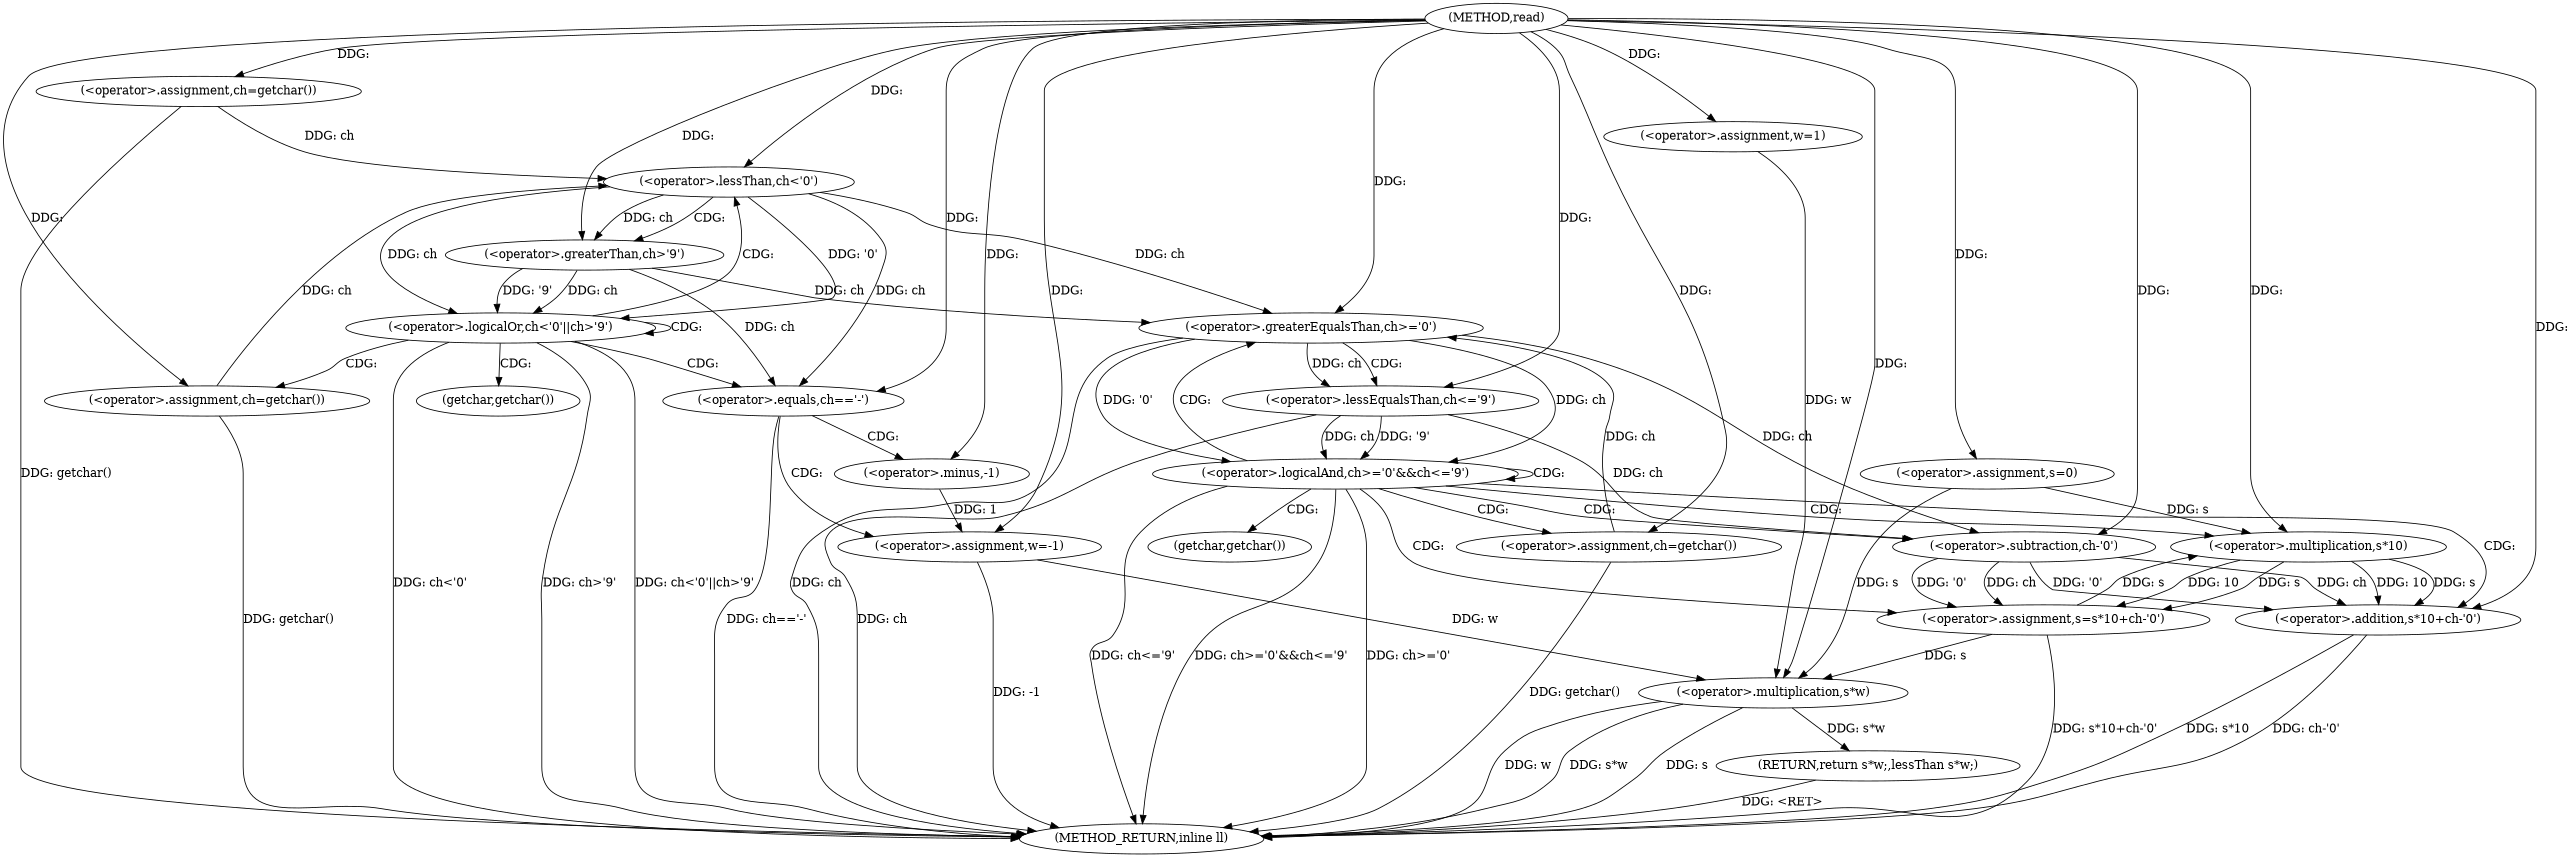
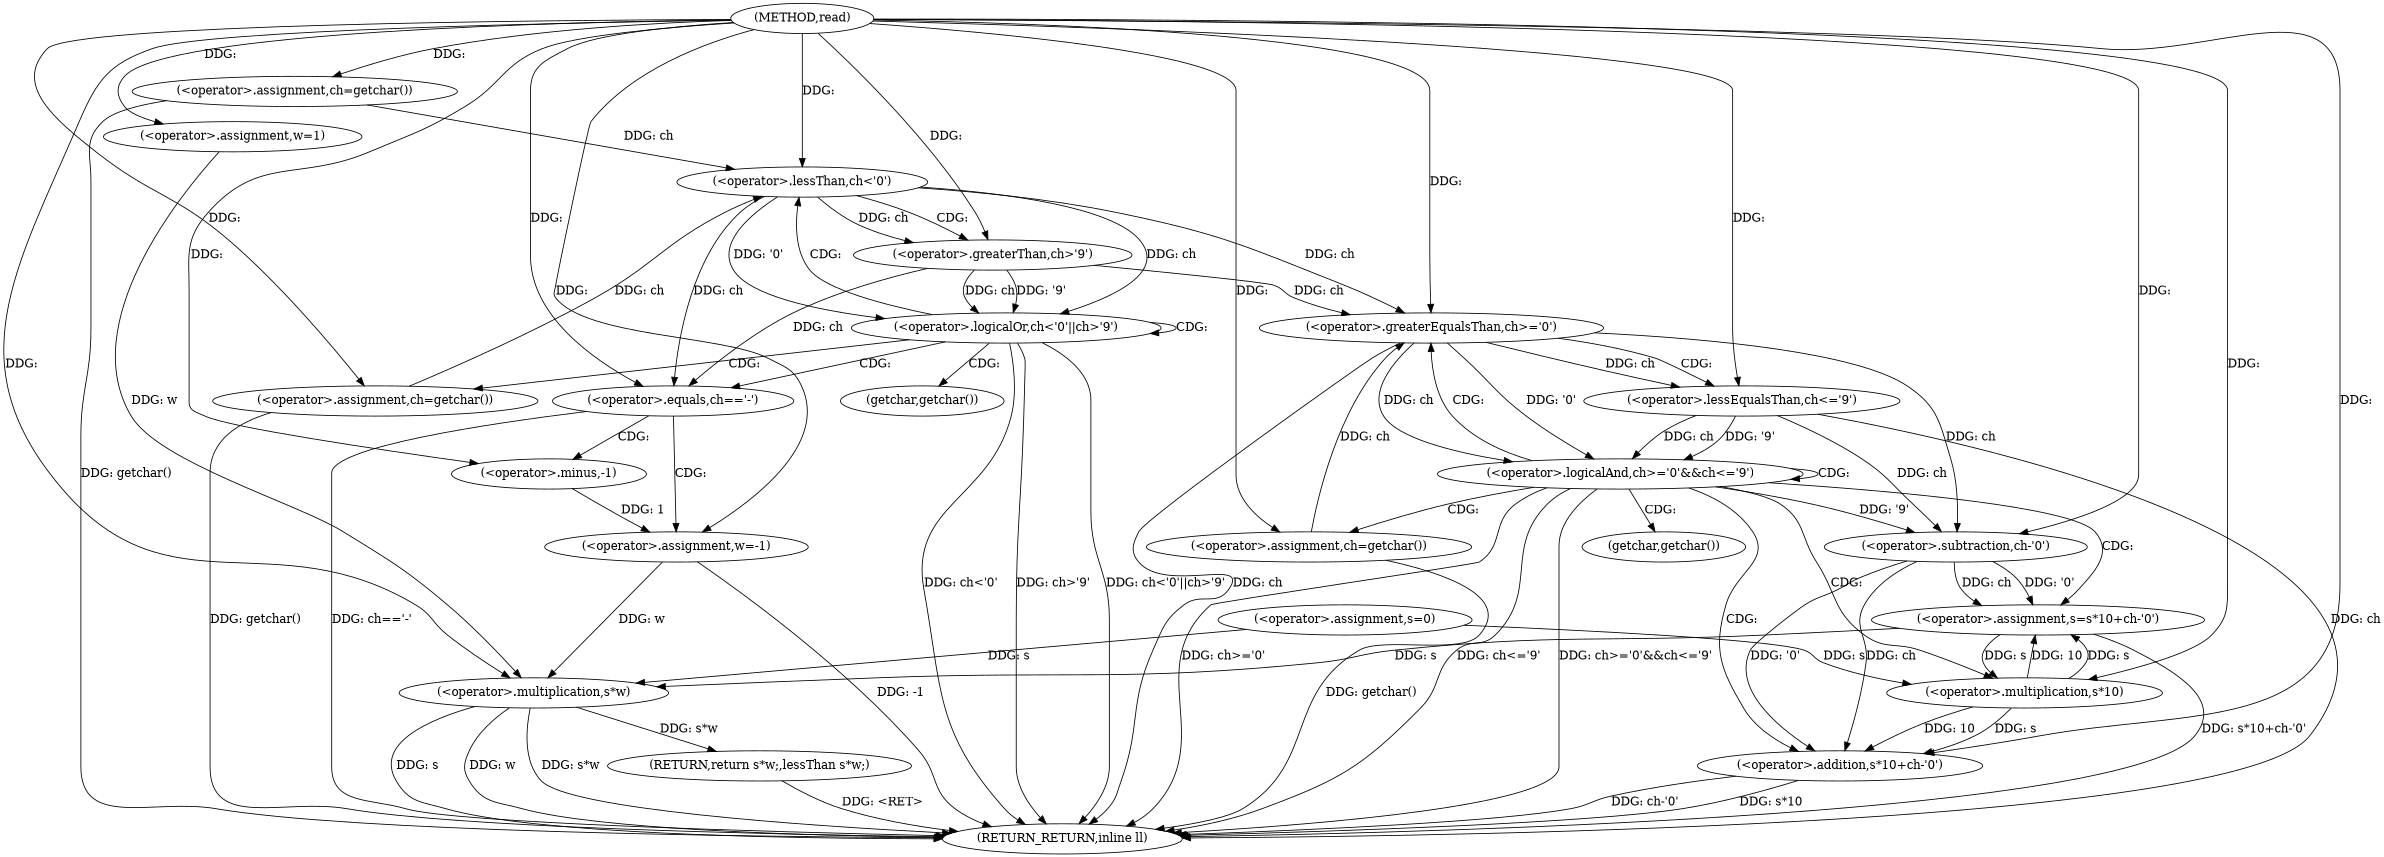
  digraph {
    n1 [label="(METHOD,read)"]
    n2 [label="(<operator>.assignment,s=0)"]
    n3 [label="(<operator>.assignment,w=1)"]
    n4 [label="(<operator>.assignment,ch=getchar())"]
    n5 [label="(<operator>.multiplication,s*w)"]
    n6 [label="(<operator>.assignment,ch=getchar())"]
    n7 [label="(<operator>.assignment,ch=getchar())"]
    n8 [label="(<operator>.lessThan,ch<'0')"]
    n9 [label="(<operator>.greaterThan,ch>'9')"]
    n10 [label="(<operator>.equals,ch=='-')"]
    n11 [label="(<operator>.assignment,w=-1)"]
    n12 [label="(<operator>.greaterEqualsThan,ch>='0')"]
    n13 [label="(<operator>.lessEqualsThan,ch<='9')"]
    n14 [label="(<operator>.minus,-1)"]
    n15 [label="(<operator>.multiplication,s*10)"]
    n16 [label="(<operator>.subtraction,ch-'0')"]
    n17 [label="(<operator>.addition,s*10+ch-'0')"]
-   n18 [label="(METHOD_RETURN,inline ll)"]
+   n18 [label="(RETURN_RETURN,inline ll)"]
    n19 [label="(RETURN,return s*w;,lessThan s*w;)"]
    n20 [label="(<operator>.assignment,s=s*10+ch-'0')"]
    n21 [label="(<operator>.logicalOr,ch<'0'||ch>'9')"]
    n22 [label="(<operator>.logicalAnd,ch>='0'&&ch<='9')"]
    n23 [label="(getchar,getchar())"]
    n24 [label="(getchar,getchar())"]
-   n1 -> n2 [label="DDG: "]
    n1 -> n3 [label="DDG: "]
    n1 -> n4 [label="DDG: "]
    n1 -> n5 [label="DDG: "]
    n1 -> n6 [label="DDG: "]
    n1 -> n7 [label="DDG: "]
    n1 -> n8 [label="DDG: "]
    n1 -> n9 [label="DDG: "]
    n1 -> n10 [label="DDG: "]
    n1 -> n11 [label="DDG: "]
    n1 -> n12 [label="DDG: "]
    n1 -> n13 [label="DDG: "]
    n1 -> n14 [label="DDG: "]
    n1 -> n15 [label="DDG: "]
    n1 -> n16 [label="DDG: "]
    n1 -> n17 [label="DDG: "]
    n2 -> n5 [label="DDG: s"]
    n2 -> n15 [label="DDG: s"]
    n3 -> n5 [label="DDG: w"]
    n4 -> n8 [label="DDG: ch"]
    n4 -> n18 [label="DDG: getchar()"]
    n5 -> n18 [label="DDG: s"]
    n5 -> n18 [label="DDG: w"]
    n5 -> n18 [label="DDG: s*w"]
    n5 -> n19 [label="DDG: s*w"]
    n6 -> n8 [label="DDG: ch"]
    n6 -> n18 [label="DDG: getchar()"]
    n7 -> n12 [label="DDG: ch"]
    n7 -> n18 [label="DDG: getchar()"]
    n8 -> n9 [label="DDG: ch"]
    n8 -> n9 [label="CDG: "]
    n8 -> n10 [label="DDG: ch"]
    n8 -> n12 [label="DDG: ch"]
    n8 -> n21 [label="DDG: ch"]
    n8 -> n21 [label="DDG: '0'"]
    n9 -> n10 [label="DDG: ch"]
    n9 -> n12 [label="DDG: ch"]
    n9 -> n21 [label="DDG: ch"]
    n9 -> n21 [label="DDG: '9'"]
    n10 -> n11 [label="CDG: "]
    n10 -> n14 [label="CDG: "]
    n10 -> n18 [label="DDG: ch=='-'"]
    n11 -> n5 [label="DDG: w"]
    n11 -> n18 [label="DDG: -1"]
    n12 -> n13 [label="DDG: ch"]
    n12 -> n13 [label="CDG: "]
    n12 -> n16 [label="DDG: ch"]
    n12 -> n18 [label="DDG: ch"]
    n12 -> n22 [label="DDG: '0'"]
    n12 -> n22 [label="DDG: ch"]
    n13 -> n16 [label="DDG: ch"]
    n13 -> n18 [label="DDG: ch"]
    n13 -> n22 [label="DDG: ch"]
    n13 -> n22 [label="DDG: '9'"]
    n14 -> n11 [label="DDG: 1"]
    n15 -> n17 [label="DDG: 10"]
    n15 -> n17 [label="DDG: s"]
    n15 -> n20 [label="DDG: 10"]
    n15 -> n20 [label="DDG: s"]
    n16 -> n17 [label="DDG: '0'"]
    n16 -> n17 [label="DDG: ch"]
    n16 -> n20 [label="DDG: '0'"]
    n16 -> n20 [label="DDG: ch"]
    n17 -> n18 [label="DDG: s*10"]
    n17 -> n18 [label="DDG: ch-'0'"]
    n19 -> n18 [label="DDG: <RET>"]
    n20 -> n5 [label="DDG: s"]
    n20 -> n15 [label="DDG: s"]
    n20 -> n18 [label="DDG: s*10+ch-'0'"]
    n21 -> n6 [label="CDG: "]
    n21 -> n8 [label="CDG: "]
    n21 -> n10 [label="CDG: "]
    n21 -> n18 [label="DDG: ch<'0'"]
    n21 -> n18 [label="DDG: ch>'9'"]
    n21 -> n18 [label="DDG: ch<'0'||ch>'9'"]
    n21 -> n21 [label="CDG: "]
    n21 -> n23 [label="CDG: "]
    n22 -> n7 [label="CDG: "]
    n22 -> n12 [label="CDG: "]
    n22 -> n15 [label="CDG: "]
-   n22 -> n16 [label="CDG: "]
+   n22 -> n16 [label="DDG: '9'"]
    n22 -> n17 [label="CDG: "]
    n22 -> n18 [label="DDG: ch>='0'"]
    n22 -> n18 [label="DDG: ch<='9'"]
    n22 -> n18 [label="DDG: ch>='0'&&ch<='9'"]
    n22 -> n20 [label="CDG: "]
    n22 -> n22 [label="CDG: "]
    n22 -> n24 [label="CDG: "]
  }
